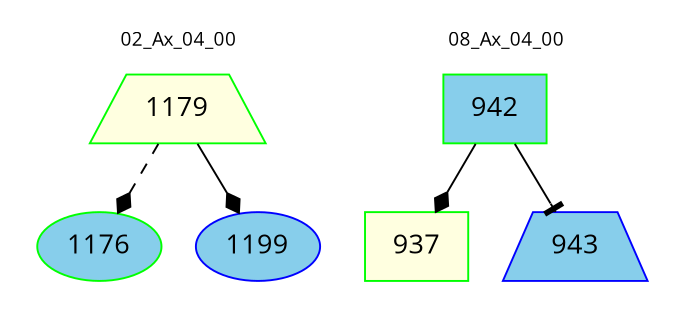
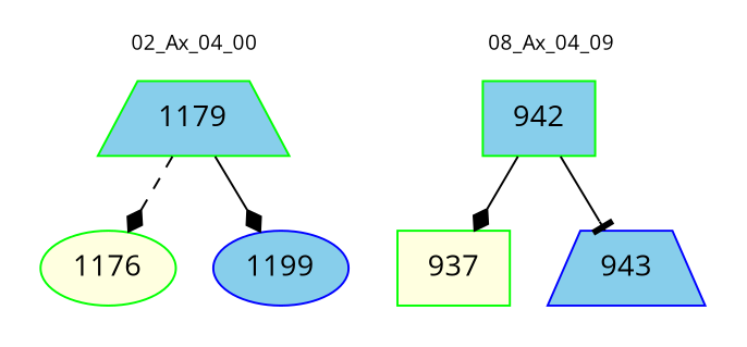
  digraph {
    fontname="Open Sans"
    node [color=green fillcolor=lightyellow fontname="Open Sans" shape=trapezium style=filled]
    edge [arrowhead=diamond color=black fontname="Open Sans" style=solid]
-   n1 [label=1179]
-   n2 [fillcolor=skyblue label=1176 shape=ellipse]
+   n1 [fillcolor=skyblue label=1179]
+   n2 [label=1176 shape=ellipse]
    n3 [color=blue fillcolor=skyblue label=1199 shape=ellipse]
    n4 [fillcolor=skyblue label=942 shape=box]
    n5 [label=937 shape=box]
    n6 [color=blue fillcolor=skyblue label=943]
    subgraph cluster_1 {
      color=white
      fontsize=10
      label="02_Ax_04_00"
      n1
      n2
      n3
    }
    subgraph cluster_2 {
      color=white
      fontsize=10
-     label="08_Ax_04_00"
+     label="08_Ax_04_09"
      n4
      n5
      n6
    }
    n1 -> n2 [style=dashed]
    n1 -> n3
    n4 -> n5
    n4 -> n6 [arrowhead=tee]
  }
